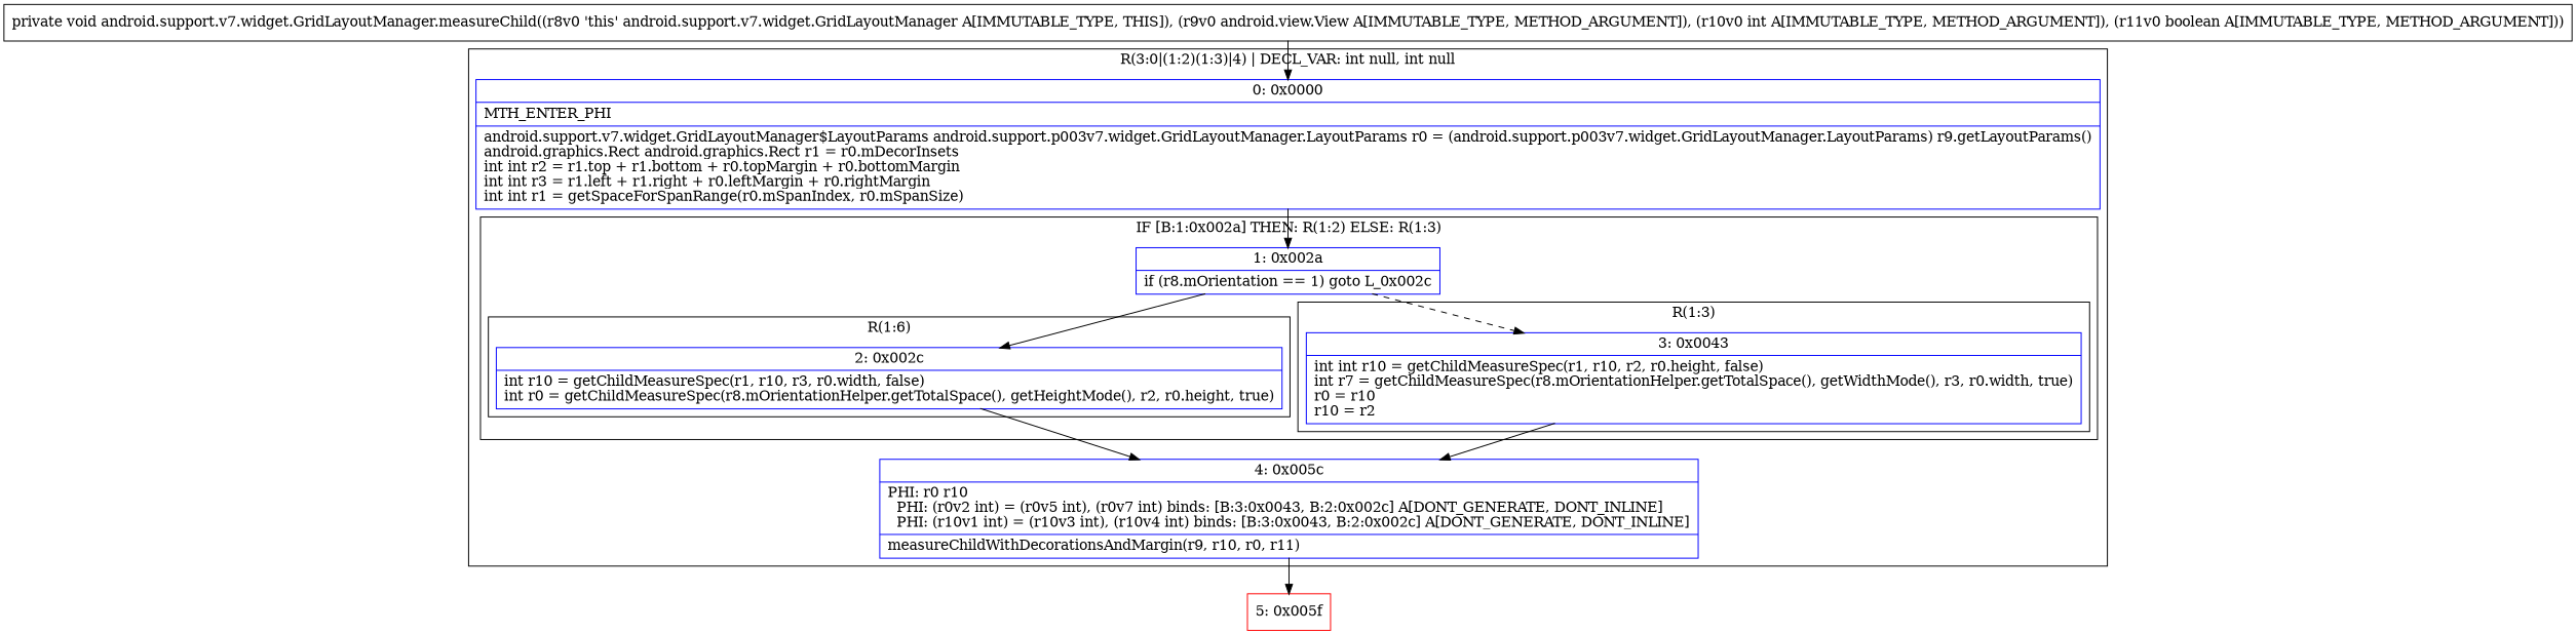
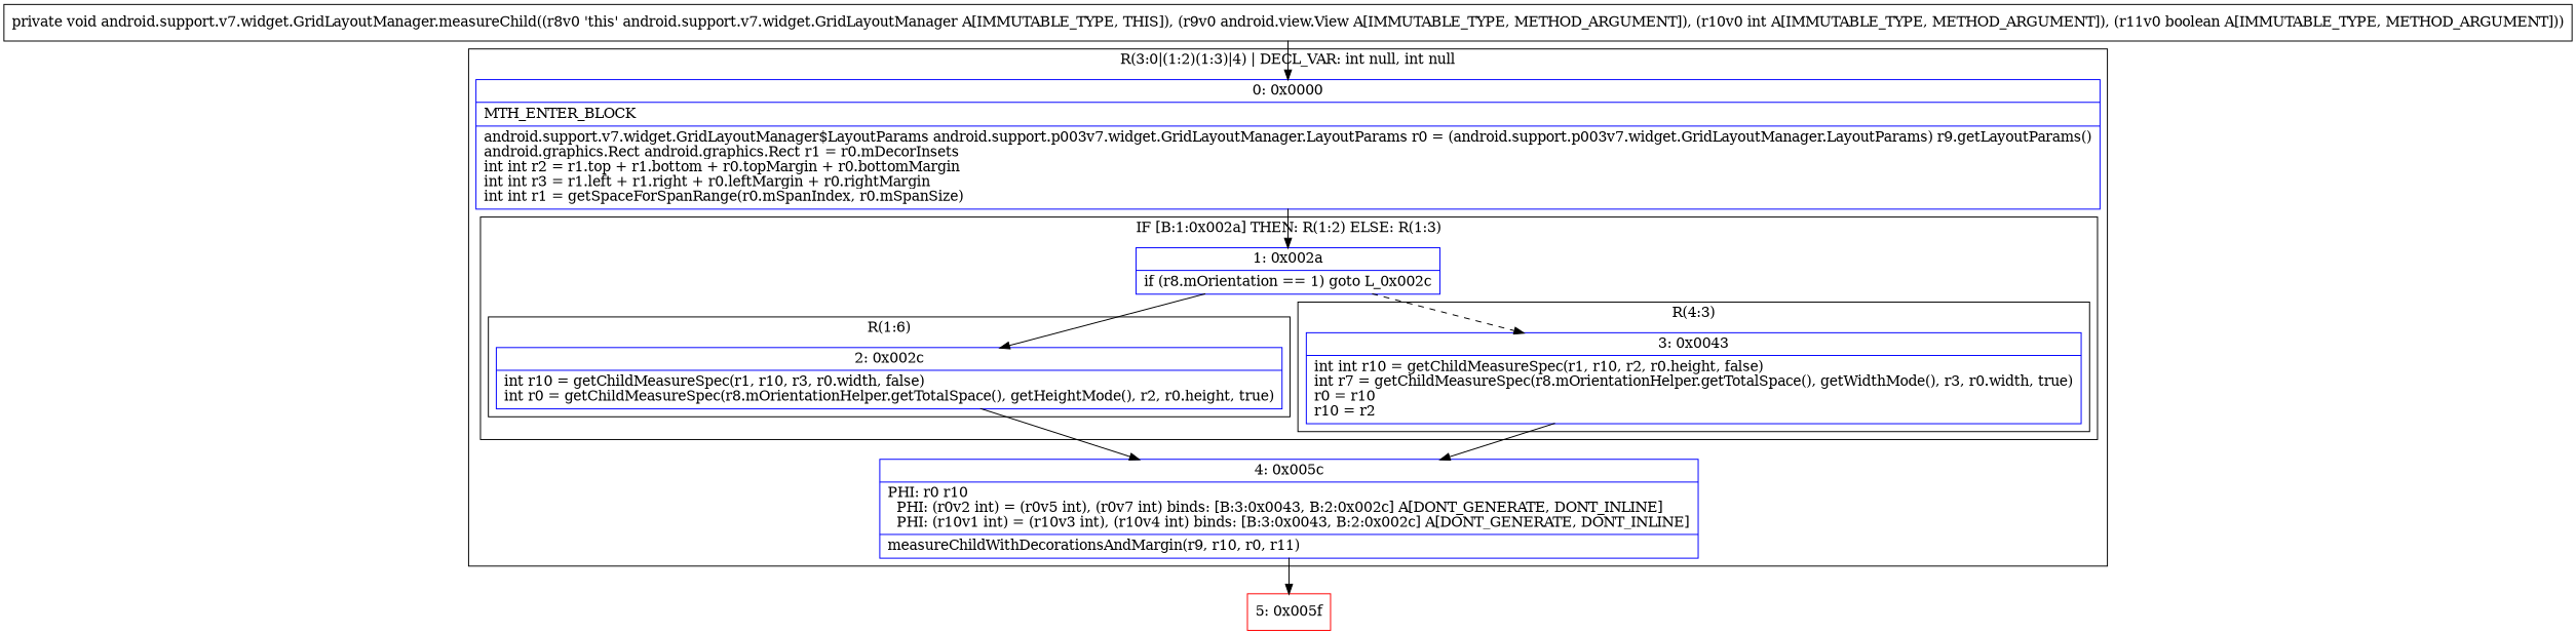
  digraph {
    node [color=blue shape=record]
    n1 [label="{2\:\ 0x002c|int r10 = getChildMeasureSpec(r1, r10, r3, r0.width, false)\lint r0 = getChildMeasureSpec(r8.mOrientationHelper.getTotalSpace(), getHeightMode(), r2, r0.height, true)\l}"]
    n2 [label="{3\:\ 0x0043|int int r10 = getChildMeasureSpec(r1, r10, r2, r0.height, false)\lint r7 = getChildMeasureSpec(r8.mOrientationHelper.getTotalSpace(), getWidthMode(), r3, r0.width, true)\lr0 = r10\lr10 = r2\l}"]
    n3 [label="{1\:\ 0x002a|if (r8.mOrientation == 1) goto L_0x002c\l}"]
-   n4 [label="{0\:\ 0x0000|MTH_ENTER_PHI\l|android.support.v7.widget.GridLayoutManager$LayoutParams android.support.p003v7.widget.GridLayoutManager.LayoutParams r0 = (android.support.p003v7.widget.GridLayoutManager.LayoutParams) r9.getLayoutParams()\landroid.graphics.Rect android.graphics.Rect r1 = r0.mDecorInsets\lint int r2 = r1.top + r1.bottom + r0.topMargin + r0.bottomMargin\lint int r3 = r1.left + r1.right + r0.leftMargin + r0.rightMargin\lint int r1 = getSpaceForSpanRange(r0.mSpanIndex, r0.mSpanSize)\l}"]
+   n4 [label="{0\:\ 0x0000|MTH_ENTER_BLOCK\l|android.support.v7.widget.GridLayoutManager$LayoutParams android.support.p003v7.widget.GridLayoutManager.LayoutParams r0 = (android.support.p003v7.widget.GridLayoutManager.LayoutParams) r9.getLayoutParams()\landroid.graphics.Rect android.graphics.Rect r1 = r0.mDecorInsets\lint int r2 = r1.top + r1.bottom + r0.topMargin + r0.bottomMargin\lint int r3 = r1.left + r1.right + r0.leftMargin + r0.rightMargin\lint int r1 = getSpaceForSpanRange(r0.mSpanIndex, r0.mSpanSize)\l}"]
    n5 [label="{4\:\ 0x005c|PHI: r0 r10 \l  PHI: (r0v2 int) = (r0v5 int), (r0v7 int) binds: [B:3:0x0043, B:2:0x002c] A[DONT_GENERATE, DONT_INLINE]\l  PHI: (r10v1 int) = (r10v3 int), (r10v4 int) binds: [B:3:0x0043, B:2:0x002c] A[DONT_GENERATE, DONT_INLINE]\l|measureChildWithDecorationsAndMargin(r9, r10, r0, r11)\l}"]
    n6 [color=red label="{5\:\ 0x005f}"]
    n7 [label="{private void android.support.v7.widget.GridLayoutManager.measureChild((r8v0 'this' android.support.v7.widget.GridLayoutManager A[IMMUTABLE_TYPE, THIS]), (r9v0 android.view.View A[IMMUTABLE_TYPE, METHOD_ARGUMENT]), (r10v0 int A[IMMUTABLE_TYPE, METHOD_ARGUMENT]), (r11v0 boolean A[IMMUTABLE_TYPE, METHOD_ARGUMENT])) }" color=""]
    subgraph cluster_1 {
      label="R(3:0|(1:2)(1:3)|4) | DECL_VAR: int null, int null\l"
      n4
      n5
      subgraph cluster_2 {
        label="IF [B:1:0x002a] THEN: R(1:2) ELSE: R(1:3)"
        n3
        subgraph cluster_3 {
          label="R(1:6)"
          n1
        }
        subgraph cluster_4 {
-         label="R(1:3)"
+         label="R(4:3)"
          n2
        }
      }
    }
    n1 -> n5
    n2 -> n5
    n3 -> n1
    n3 -> n2 [style=dashed]
    n4 -> n3
    n5 -> n6
    n7 -> n4
  }
